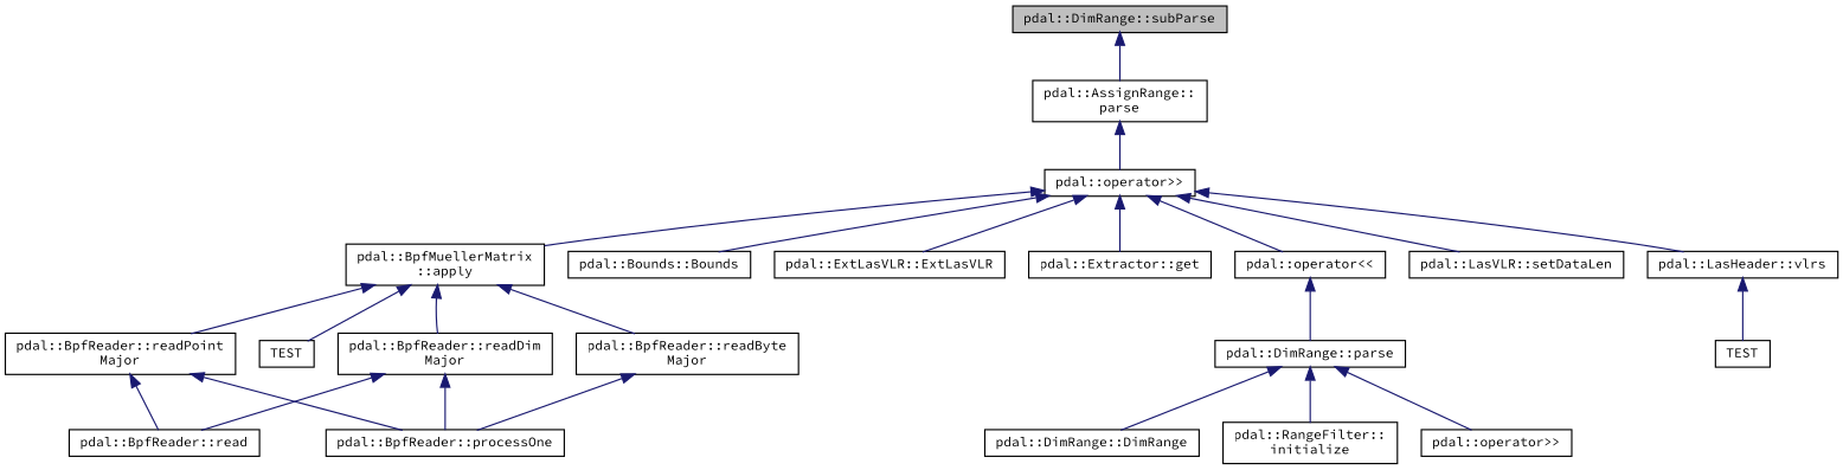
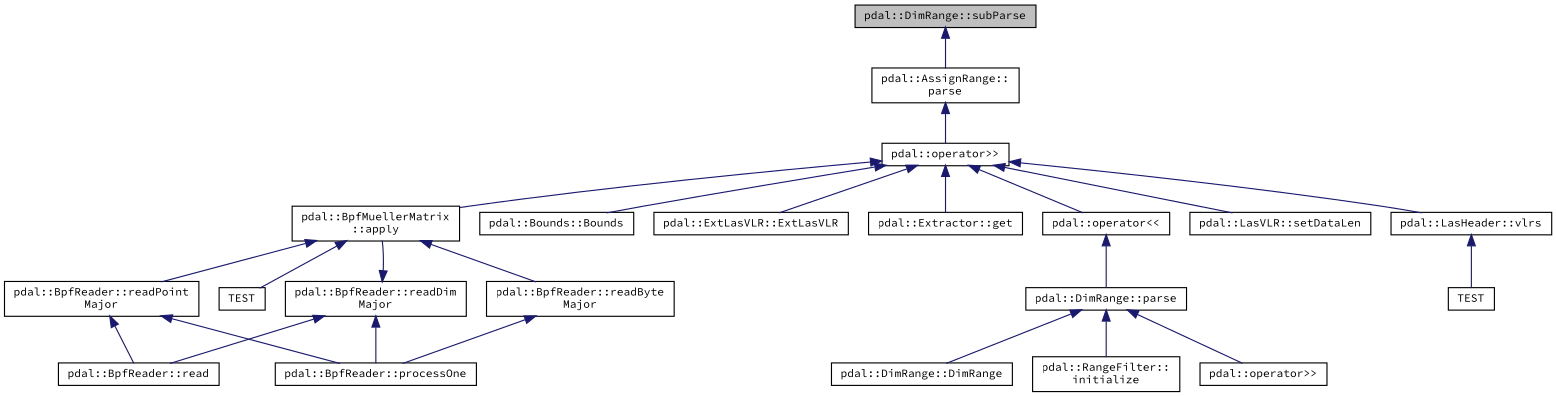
  digraph {
    fontname="Source Code Pro"
    rankdir=TB
    node [color=black fillcolor=white fontname="Source Code Pro" fontsize=10 shape=record style=filled]
    edge [color=midnightblue dir=back fontname="Source Code Pro" fontsize=10 labelfontname=Helvetica labelfontsize=10 style=solid]
    n1 [fillcolor=grey75 fontcolor=black height=0.2 label="pdal::DimRange::subParse" width=0.4]
    n2 [height=0.2 label="pdal::AssignRange::\lparse" width=0.4]
    n3 [height=0.2 label="pdal::operator\>\>" width=0.4]
    n4 [height=0.2 label="pdal::DimRange::parse" width=0.4]
    n5 [height=0.2 label="pdal::DimRange::DimRange" width=0.4]
    n6 [height=0.2 label="pdal::RangeFilter::\linitialize" width=0.4]
    n7 [height=0.2 label="pdal::operator\>\>" width=0.4]
    n8 [height=0.2 label="pdal::BpfMuellerMatrix\l::apply" width=0.4]
    n9 [height=0.2 label="pdal::Bounds::Bounds" width=0.4]
    n10 [height=0.2 label="pdal::ExtLasVLR::ExtLasVLR" width=0.4]
    n11 [height=0.2 label="pdal::Extractor::get" width=0.4]
    n12 [height=0.2 label="pdal::operator\<\<" width=0.4]
    n13 [height=0.2 label="pdal::LasVLR::setDataLen" width=0.4]
    n14 [height=0.2 label="pdal::LasHeader::vlrs" width=0.4]
    n15 [height=0.2 label="pdal::BpfReader::readByte\lMajor" width=0.4]
    n16 [height=0.2 label="pdal::BpfReader::readDim\lMajor" width=0.4]
    n17 [height=0.2 label="pdal::BpfReader::readPoint\lMajor" width=0.4]
    n18 [height=0.2 label=TEST width=0.4]
    n19 [height=0.2 label=TEST width=0.4]
    n20 [height=0.2 label="pdal::BpfReader::processOne" width=0.4]
    n21 [height=0.2 label="pdal::BpfReader::read" width=0.4]
    n1 -> n2
    n2 -> n3
    n3 -> n8
    n3 -> n9
    n3 -> n10
    n3 -> n11
    n3 -> n12
    n3 -> n13
    n3 -> n14
    n4 -> n5
    n4 -> n6
    n4 -> n7
    n8 -> n15
-   n8 -> n16
+   n16 -> n8
    n8 -> n17
    n8 -> n18
    n12 -> n4
    n14 -> n19
    n15 -> n20
    n16 -> n20
    n16 -> n21
    n17 -> n20
    n17 -> n21
  }
